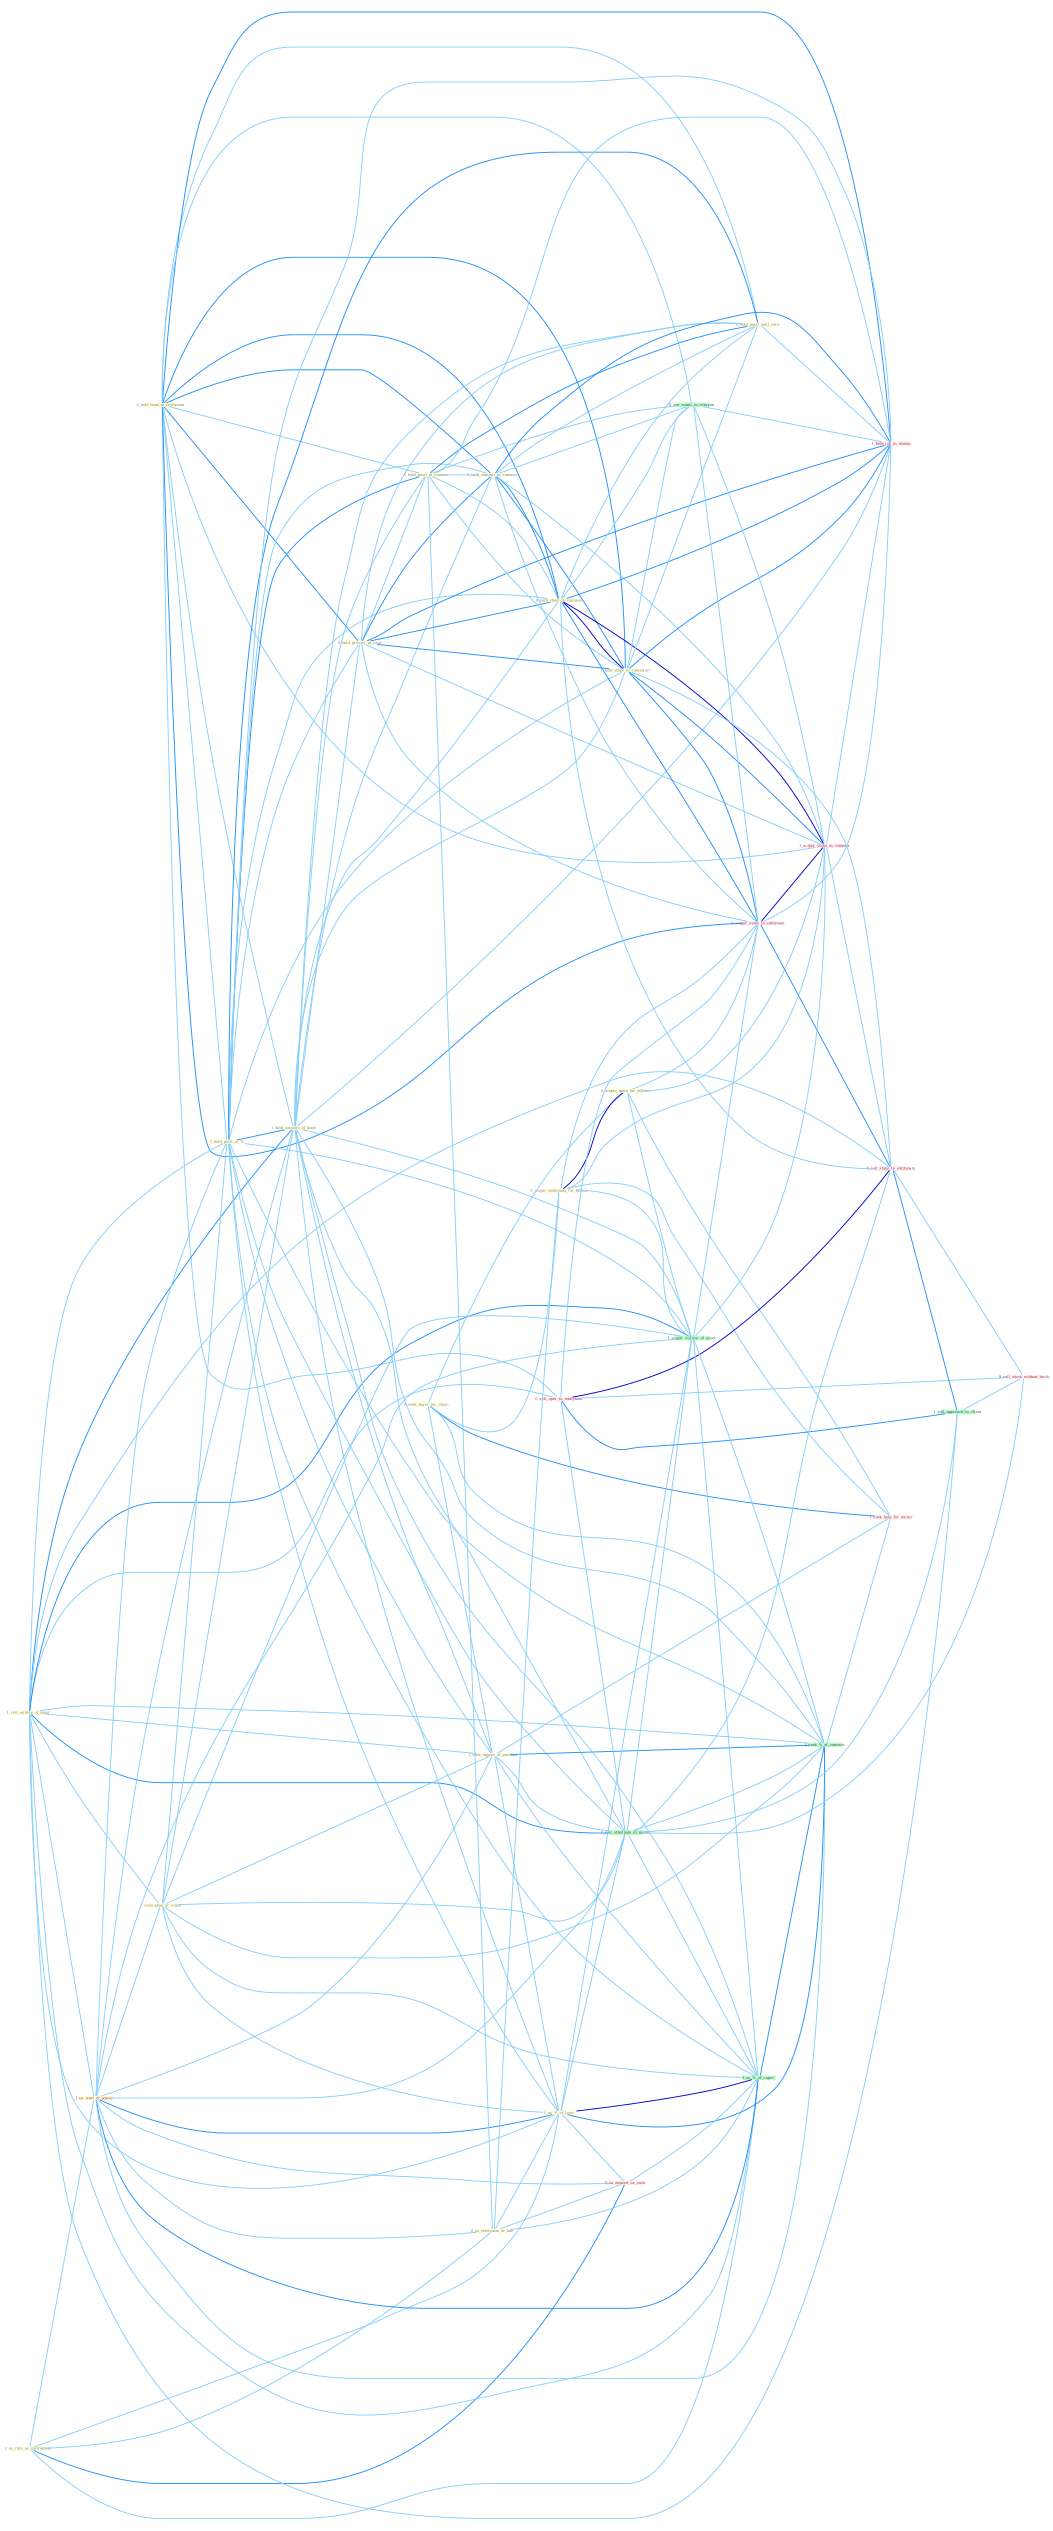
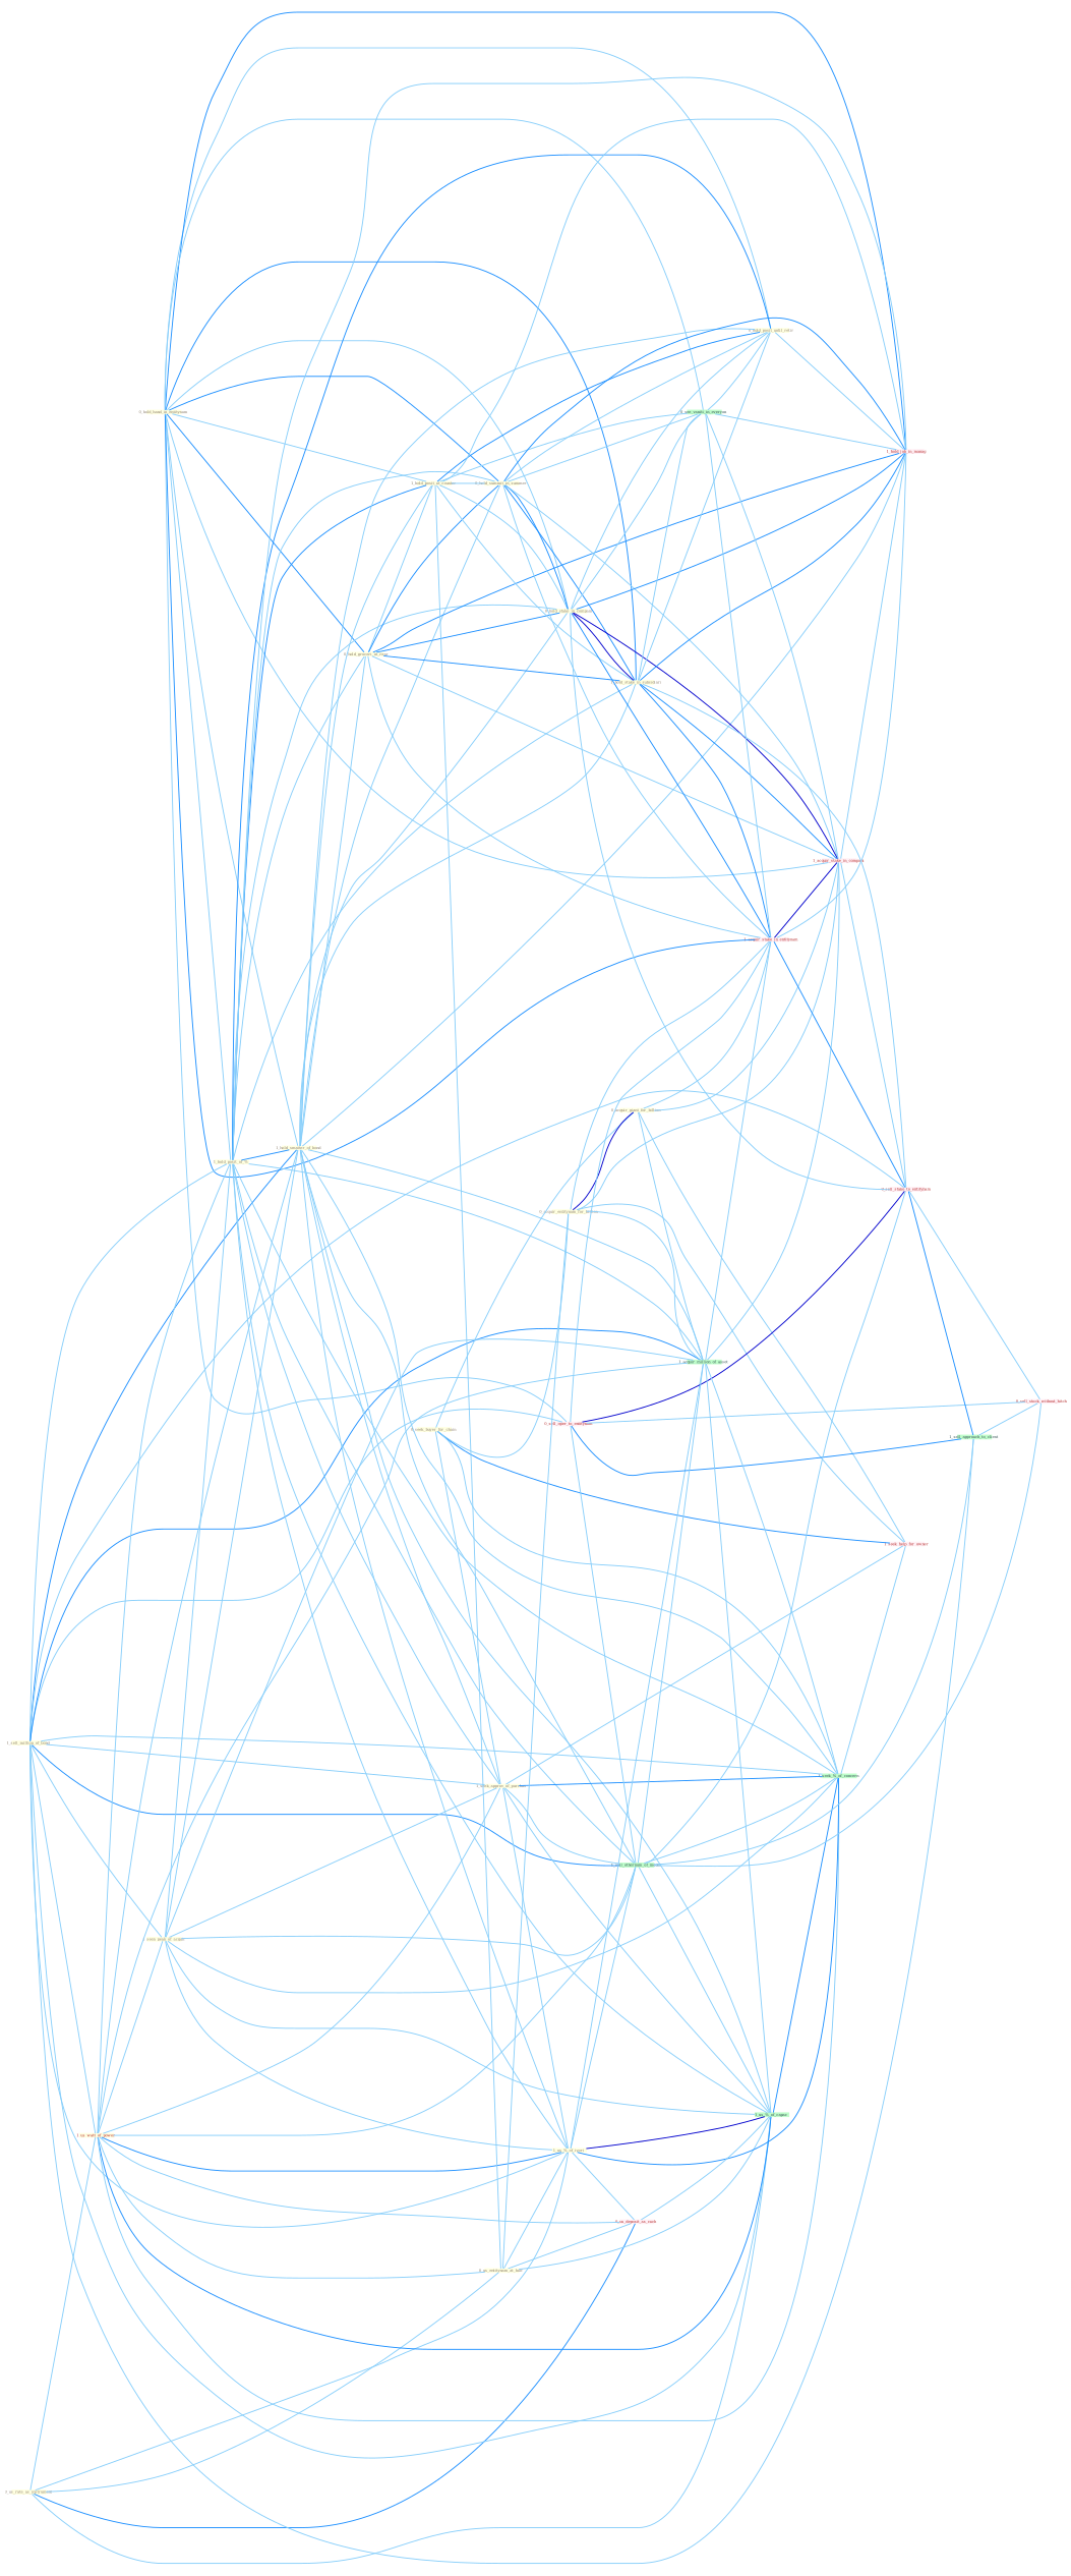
  graph {
    rankdir=LR
    node [color="#ffffe0" fixedsize=true fontcolor="#8b7d6b" fontsize=4 shape=polygon style=filled]
    edge [color="#87cefa" w=1]
    "0_hold_hand_in_entitynam " [height=.06 width=.5]
    "0_us_rate_as_instrument " [height=.06 width=.5]
    "1_sell_million_of_bond " [height=.06 width=.5]
    "1_us_watt_of_power " [fontcolor="#b22222" height=.06 width=.5]
    n5 [height=.06 label="1_seen_peak_of_acquir" width=.5]
    "1_hold_posit_of_% " [height=.06 width=.5]
    "1_hold_smatter_of_bond " [height=.06 width=.5]
    "0_seek_buyer_for_chain " [height=.06 width=.5]
    "0_hold_groceri_in_rear " [height=.06 width=.5]
    "1_hold_posit_at_counter " [height=.06 width=.5]
    "1_seek_approv_of_purchas " [height=.06 width=.5]
    "0_us_entitynam_at_half " [height=.06 width=.5]
    "0_hold_summit_in_summer " [height=.06 width=.5]
    "0_acquir_entitynam_for_billion " [height=.06 width=.5]
    "1_us_%_of_ivori " [height=.06 width=.5]
    "0_hold_stake_in_compani " [height=.06 width=.5]
    "1_hold_stake_in_subsidiari " [height=.06 width=.5]
    "0_hold_posit_until_retir " [height=.06 width=.5]
    "0_acquir_giant_for_billion " [height=.06 width=.5]
    "0_sell_oper_to_entitynam " [color="#fff0f5" fontcolor="#b22222" height=.06 width=.5]
    "0_us_deposit_as_cach " [color="#fff0f5" fontcolor="#b22222" height=.06 width=.5]
    "1_acquir_stake_in_entitynam " [color="#fff0f5" fontcolor="#b22222" height=.06 width=.5]
    "1_acquir_stake_in_compani " [color="#fff0f5" fontcolor="#b22222" height=.06 width=.5]
    "0_sell_stake_to_entitynam " [color="#fff0f5" fontcolor="#b22222" height=.06 width=.5]
    "1_hold_job_in_manag " [color="#fff0f5" fontcolor="#b22222" height=.06 width=.5]
    "0_sell_stock_without_hitch " [color="#fff0f5" fontcolor="#b22222" height=.06 width=.5]
    "1_seek_help_for_owner " [color="#fff0f5" fontcolor="#b22222" height=.06 width=.5]
    "0_see_vaniti_in_everyon " [color="#BDFCC9" fontcolor="#2f4f4f" height=.06 width=.5]
    "1_us_%_of_capac " [color="#BDFCC9" fontcolor="#2f4f4f" height=.06 width=.5]
    "1_sell_othernum_of_model " [color="#BDFCC9" fontcolor="#2f4f4f" height=.06 width=.5]
    "1_acquir_million_of_asset " [color="#BDFCC9" fontcolor="#2f4f4f" height=.06 width=.5]
    "1_sell_approach_to_client " [color="#BDFCC9" fontcolor="#2f4f4f" height=.06 width=.5]
    "1_seek_%_of_concern " [color="#BDFCC9" fontcolor="#2f4f4f" height=.06 width=.5]
    subgraph sub_1 {
      "0_hold_hand_in_entitynam "
      "0_us_rate_as_instrument "
      "1_sell_million_of_bond "
      "1_us_watt_of_power "
      n5
      "1_hold_posit_of_% "
      "1_hold_smatter_of_bond "
      "0_seek_buyer_for_chain "
      "0_hold_groceri_in_rear "
      "1_hold_posit_at_counter "
      "1_seek_approv_of_purchas "
      "0_us_entitynam_at_half "
      "0_hold_summit_in_summer "
      "0_acquir_entitynam_for_billion "
      "1_us_%_of_ivori "
      "0_hold_stake_in_compani "
      "1_hold_stake_in_subsidiari "
      "0_hold_posit_until_retir "
      "0_acquir_giant_for_billion "
    }
    subgraph sub_2 {
      "0_sell_oper_to_entitynam "
      "0_us_deposit_as_cach "
      "1_acquir_stake_in_entitynam "
      "1_acquir_stake_in_compani "
      "0_sell_stake_to_entitynam "
      "1_hold_job_in_manag "
      "0_sell_stock_without_hitch "
      "1_seek_help_for_owner "
    }
    "0_hold_hand_in_entitynam " -- "1_hold_posit_of_% "
    "0_hold_hand_in_entitynam " -- "1_hold_smatter_of_bond "
    "0_hold_hand_in_entitynam " -- "0_hold_groceri_in_rear " [color="#1e90ff" w=2]
    "0_hold_hand_in_entitynam " -- "1_hold_posit_at_counter "
    "0_hold_hand_in_entitynam " -- "0_hold_summit_in_summer " [color="#1e90ff" w=2]
-   "0_hold_hand_in_entitynam " -- "0_hold_stake_in_compani " [color="#1e90ff" w=2]
+   "0_hold_hand_in_entitynam " -- "0_hold_stake_in_compani " [w=2]
    "0_hold_hand_in_entitynam " -- "1_hold_stake_in_subsidiari " [color="#1e90ff" w=2]
    "0_hold_hand_in_entitynam " -- "0_hold_posit_until_retir "
    "0_hold_hand_in_entitynam " -- "0_sell_oper_to_entitynam "
    "0_hold_hand_in_entitynam " -- "1_acquir_stake_in_entitynam " [color="#1e90ff" w=2]
    "0_hold_hand_in_entitynam " -- "1_acquir_stake_in_compani "
    "0_hold_hand_in_entitynam " -- "1_hold_job_in_manag " [color="#1e90ff" w=2]
    "0_hold_hand_in_entitynam " -- "0_see_vaniti_in_everyon "
    "0_us_rate_as_instrument " -- "1_us_watt_of_power "
    "0_us_rate_as_instrument " -- "0_us_entitynam_at_half "
    "0_us_rate_as_instrument " -- "1_us_%_of_ivori "
    "0_us_rate_as_instrument " -- "0_us_deposit_as_cach " [color="#1e90ff" w=2]
    "0_us_rate_as_instrument " -- "1_us_%_of_capac "
    "1_sell_million_of_bond " -- "1_us_watt_of_power "
    "1_sell_million_of_bond " -- n5
    "1_sell_million_of_bond " -- "1_hold_posit_of_% "
    "1_sell_million_of_bond " -- "1_hold_smatter_of_bond " [color="#1e90ff" w=2]
    "1_sell_million_of_bond " -- "1_seek_approv_of_purchas "
    "1_sell_million_of_bond " -- "1_us_%_of_ivori "
    "1_sell_million_of_bond " -- "0_sell_oper_to_entitynam "
    "1_sell_million_of_bond " -- "0_sell_stake_to_entitynam "
    "1_sell_million_of_bond " -- "1_us_%_of_capac "
    "1_sell_million_of_bond " -- "1_sell_othernum_of_model " [color="#1e90ff" w=2]
    "1_sell_million_of_bond " -- "1_acquir_million_of_asset " [color="#1e90ff" w=2]
    "1_sell_million_of_bond " -- "1_sell_approach_to_client "
    "1_sell_million_of_bond " -- "1_seek_%_of_concern "
    "1_us_watt_of_power " -- n5
    "1_us_watt_of_power " -- "1_hold_posit_of_% "
    "1_us_watt_of_power " -- "1_hold_smatter_of_bond "
    "1_us_watt_of_power " -- "1_seek_approv_of_purchas "
    "1_us_watt_of_power " -- "0_us_entitynam_at_half "
    "1_us_watt_of_power " -- "1_us_%_of_ivori " [color="#1e90ff" w=2]
    "1_us_watt_of_power " -- "0_us_deposit_as_cach "
    "1_us_watt_of_power " -- "1_us_%_of_capac " [color="#1e90ff" w=2]
    "1_us_watt_of_power " -- "1_sell_othernum_of_model "
    "1_us_watt_of_power " -- "1_acquir_million_of_asset "
    "1_us_watt_of_power " -- "1_seek_%_of_concern "
    n5 -- "1_hold_posit_of_% "
    n5 -- "1_hold_smatter_of_bond "
    n5 -- "1_seek_approv_of_purchas "
    n5 -- "1_us_%_of_ivori "
    n5 -- "1_us_%_of_capac "
    n5 -- "1_sell_othernum_of_model "
    n5 -- "1_acquir_million_of_asset "
    n5 -- "1_seek_%_of_concern "
    "1_hold_posit_of_% " -- "1_hold_smatter_of_bond " [color="#1e90ff" w=2]
    "1_hold_posit_of_% " -- "0_hold_groceri_in_rear "
    "1_hold_posit_of_% " -- "1_hold_posit_at_counter " [color="#1e90ff" w=2]
    "1_hold_posit_of_% " -- "1_seek_approv_of_purchas "
    "1_hold_posit_of_% " -- "0_hold_summit_in_summer "
    "1_hold_posit_of_% " -- "1_us_%_of_ivori "
    "1_hold_posit_of_% " -- "0_hold_stake_in_compani "
    "1_hold_posit_of_% " -- "1_hold_stake_in_subsidiari "
    "1_hold_posit_of_% " -- "0_hold_posit_until_retir " [color="#1e90ff" w=2]
    "1_hold_posit_of_% " -- "1_hold_job_in_manag "
    "1_hold_posit_of_% " -- "1_us_%_of_capac "
    "1_hold_posit_of_% " -- "1_sell_othernum_of_model "
    "1_hold_posit_of_% " -- "1_acquir_million_of_asset "
    "1_hold_posit_of_% " -- "1_seek_%_of_concern "
    "1_hold_smatter_of_bond " -- "0_hold_groceri_in_rear "
    "1_hold_smatter_of_bond " -- "1_hold_posit_at_counter "
    "1_hold_smatter_of_bond " -- "1_seek_approv_of_purchas "
    "1_hold_smatter_of_bond " -- "0_hold_summit_in_summer "
    "1_hold_smatter_of_bond " -- "1_us_%_of_ivori "
    "1_hold_smatter_of_bond " -- "0_hold_stake_in_compani "
    "1_hold_smatter_of_bond " -- "1_hold_stake_in_subsidiari "
    "1_hold_smatter_of_bond " -- "0_hold_posit_until_retir "
    "1_hold_smatter_of_bond " -- "1_hold_job_in_manag "
    "1_hold_smatter_of_bond " -- "1_us_%_of_capac "
    "1_hold_smatter_of_bond " -- "1_sell_othernum_of_model "
    "1_hold_smatter_of_bond " -- "1_acquir_million_of_asset "
    "1_hold_smatter_of_bond " -- "1_seek_%_of_concern "
    "0_seek_buyer_for_chain " -- "1_seek_approv_of_purchas "
    "0_seek_buyer_for_chain " -- "0_acquir_entitynam_for_billion "
    "0_seek_buyer_for_chain " -- "0_acquir_giant_for_billion "
    "0_seek_buyer_for_chain " -- "1_seek_help_for_owner " [color="#1e90ff" w=2]
    "0_seek_buyer_for_chain " -- "1_seek_%_of_concern "
    "0_hold_groceri_in_rear " -- "1_hold_posit_at_counter "
    "0_hold_groceri_in_rear " -- "0_hold_summit_in_summer " [color="#1e90ff" w=2]
    "0_hold_groceri_in_rear " -- "0_hold_stake_in_compani " [color="#1e90ff" w=2]
    "0_hold_groceri_in_rear " -- "1_hold_stake_in_subsidiari " [color="#1e90ff" w=2]
-   "0_hold_groceri_in_rear " -- "0_hold_posit_until_retir "
+   "0_see_vaniti_in_everyon " -- "0_hold_posit_until_retir "
    "0_hold_groceri_in_rear " -- "1_acquir_stake_in_entitynam "
    "0_hold_groceri_in_rear " -- "1_acquir_stake_in_compani "
    "0_hold_groceri_in_rear " -- "1_hold_job_in_manag " [color="#1e90ff" w=2]
    "1_hold_posit_at_counter " -- "0_us_entitynam_at_half "
    "1_hold_posit_at_counter " -- "0_hold_summit_in_summer "
    "1_hold_posit_at_counter " -- "0_hold_stake_in_compani "
    "1_hold_posit_at_counter " -- "1_hold_stake_in_subsidiari "
    "1_hold_posit_at_counter " -- "0_hold_posit_until_retir " [color="#1e90ff" w=2]
    "1_hold_posit_at_counter " -- "1_hold_job_in_manag "
    "1_hold_posit_at_counter " -- "0_see_vaniti_in_everyon "
    "1_seek_approv_of_purchas " -- "1_us_%_of_ivori "
    "1_seek_approv_of_purchas " -- "1_seek_help_for_owner "
    "1_seek_approv_of_purchas " -- "1_us_%_of_capac "
    "1_seek_approv_of_purchas " -- "1_sell_othernum_of_model "
    "1_seek_approv_of_purchas " -- "1_seek_%_of_concern " [color="#1e90ff" w=2]
    "0_us_entitynam_at_half " -- "0_acquir_entitynam_for_billion "
    "0_us_entitynam_at_half " -- "1_us_%_of_ivori "
    "0_us_entitynam_at_half " -- "0_us_deposit_as_cach "
    "0_us_entitynam_at_half " -- "1_us_%_of_capac "
    "0_hold_summit_in_summer " -- "0_hold_stake_in_compani " [color="#1e90ff" w=2]
    "0_hold_summit_in_summer " -- "1_hold_stake_in_subsidiari " [color="#1e90ff" w=2]
    "0_hold_summit_in_summer " -- "0_hold_posit_until_retir "
    "0_hold_summit_in_summer " -- "1_acquir_stake_in_entitynam "
    "0_hold_summit_in_summer " -- "1_acquir_stake_in_compani "
    "0_hold_summit_in_summer " -- "1_hold_job_in_manag " [color="#1e90ff" w=2]
    "0_hold_summit_in_summer " -- "0_see_vaniti_in_everyon "
    "0_acquir_entitynam_for_billion " -- "0_acquir_giant_for_billion " [color="#0000cd" w=3]
    "0_acquir_entitynam_for_billion " -- "1_acquir_stake_in_entitynam "
    "0_acquir_entitynam_for_billion " -- "1_acquir_stake_in_compani "
    "0_acquir_entitynam_for_billion " -- "1_seek_help_for_owner "
    "0_acquir_entitynam_for_billion " -- "1_acquir_million_of_asset "
    "1_us_%_of_ivori " -- "0_us_deposit_as_cach "
    "1_us_%_of_ivori " -- "1_us_%_of_capac " [color="#0000cd" w=3]
    "1_us_%_of_ivori " -- "1_sell_othernum_of_model "
    "1_us_%_of_ivori " -- "1_acquir_million_of_asset "
    "1_us_%_of_ivori " -- "1_seek_%_of_concern " [color="#1e90ff" w=2]
    "0_hold_stake_in_compani " -- "1_hold_stake_in_subsidiari " [color="#0000cd" w=3]
    "0_hold_stake_in_compani " -- "0_hold_posit_until_retir "
    "0_hold_stake_in_compani " -- "1_acquir_stake_in_entitynam " [color="#1e90ff" w=2]
    "0_hold_stake_in_compani " -- "1_acquir_stake_in_compani " [color="#0000cd" w=3]
    "0_hold_stake_in_compani " -- "0_sell_stake_to_entitynam "
    "0_hold_stake_in_compani " -- "1_hold_job_in_manag " [color="#1e90ff" w=2]
    "0_hold_stake_in_compani " -- "0_see_vaniti_in_everyon "
    "1_hold_stake_in_subsidiari " -- "0_hold_posit_until_retir "
    "1_hold_stake_in_subsidiari " -- "1_acquir_stake_in_entitynam " [color="#1e90ff" w=2]
    "1_hold_stake_in_subsidiari " -- "1_acquir_stake_in_compani " [color="#1e90ff" w=2]
    "1_hold_stake_in_subsidiari " -- "0_sell_stake_to_entitynam "
    "1_hold_stake_in_subsidiari " -- "1_hold_job_in_manag " [color="#1e90ff" w=2]
    "1_hold_stake_in_subsidiari " -- "0_see_vaniti_in_everyon "
    "0_hold_posit_until_retir " -- "1_hold_job_in_manag "
    "0_acquir_giant_for_billion " -- "1_acquir_stake_in_entitynam "
    "0_acquir_giant_for_billion " -- "1_acquir_stake_in_compani "
    "0_acquir_giant_for_billion " -- "1_seek_help_for_owner "
    "0_acquir_giant_for_billion " -- "1_acquir_million_of_asset "
    "0_sell_oper_to_entitynam " -- "1_acquir_stake_in_entitynam "
    "0_sell_oper_to_entitynam " -- "0_sell_stake_to_entitynam " [color="#0000cd" w=3]
    "0_sell_oper_to_entitynam " -- "0_sell_stock_without_hitch "
    "0_sell_oper_to_entitynam " -- "1_sell_othernum_of_model "
    "0_sell_oper_to_entitynam " -- "1_sell_approach_to_client " [color="#1e90ff" w=2]
    "0_us_deposit_as_cach " -- "1_us_%_of_capac "
    "1_acquir_stake_in_entitynam " -- "1_acquir_stake_in_compani " [color="#0000cd" w=3]
    "1_acquir_stake_in_entitynam " -- "0_sell_stake_to_entitynam " [color="#1e90ff" w=2]
    "1_acquir_stake_in_entitynam " -- "1_hold_job_in_manag "
    "1_acquir_stake_in_compani " -- "0_sell_stake_to_entitynam "
    "1_acquir_stake_in_compani " -- "1_hold_job_in_manag "
    "0_sell_stake_to_entitynam " -- "0_sell_stock_without_hitch "
    "0_sell_stake_to_entitynam " -- "1_sell_approach_to_client " [color="#1e90ff" w=2]
    "0_see_vaniti_in_everyon " -- "1_acquir_stake_in_entitynam "
    "0_see_vaniti_in_everyon " -- "1_acquir_stake_in_compani "
    "0_see_vaniti_in_everyon " -- "1_hold_job_in_manag "
    "1_us_%_of_capac " -- "1_seek_%_of_concern " [color="#1e90ff" w=2]
    "1_sell_othernum_of_model " -- "0_sell_stake_to_entitynam "
    "1_sell_othernum_of_model " -- "0_sell_stock_without_hitch "
    "1_sell_othernum_of_model " -- "1_us_%_of_capac "
    "1_sell_othernum_of_model " -- "1_acquir_million_of_asset "
    "1_sell_othernum_of_model " -- "1_sell_approach_to_client "
    "1_sell_othernum_of_model " -- "1_seek_%_of_concern "
    "1_acquir_million_of_asset " -- "1_acquir_stake_in_entitynam "
    "1_acquir_million_of_asset " -- "1_acquir_stake_in_compani "
    "1_acquir_million_of_asset " -- "1_us_%_of_capac "
    "1_acquir_million_of_asset " -- "1_seek_%_of_concern "
    "1_sell_approach_to_client " -- "0_sell_stock_without_hitch "
    "1_seek_%_of_concern " -- "1_seek_help_for_owner "
  }
